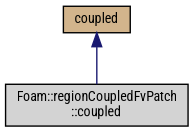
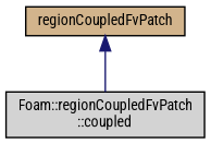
  digraph {
    rankdir=TB
    fontname="Roboto Condensed"
    node [color=black fontname="Roboto Condensed" fontsize=10 shape=record style=filled]
-   n1 [fillcolor=tan fontcolor=black height=0.2 label=coupled width=0.4]
+   n1 [fillcolor=tan fontcolor=black height=0.2 label=regionCoupledFvPatch width=0.4]
    n2 [height=0.2 label="Foam::regionCoupledFvPatch\l::coupled" width=0.4 fillcolor=lightgrey]
    n1 -> n2 [color=midnightblue dir=back fontname="Roboto Condensed" fontsize=10 labelfontname=Helvetica labelfontsize=10 style=solid]
  }
